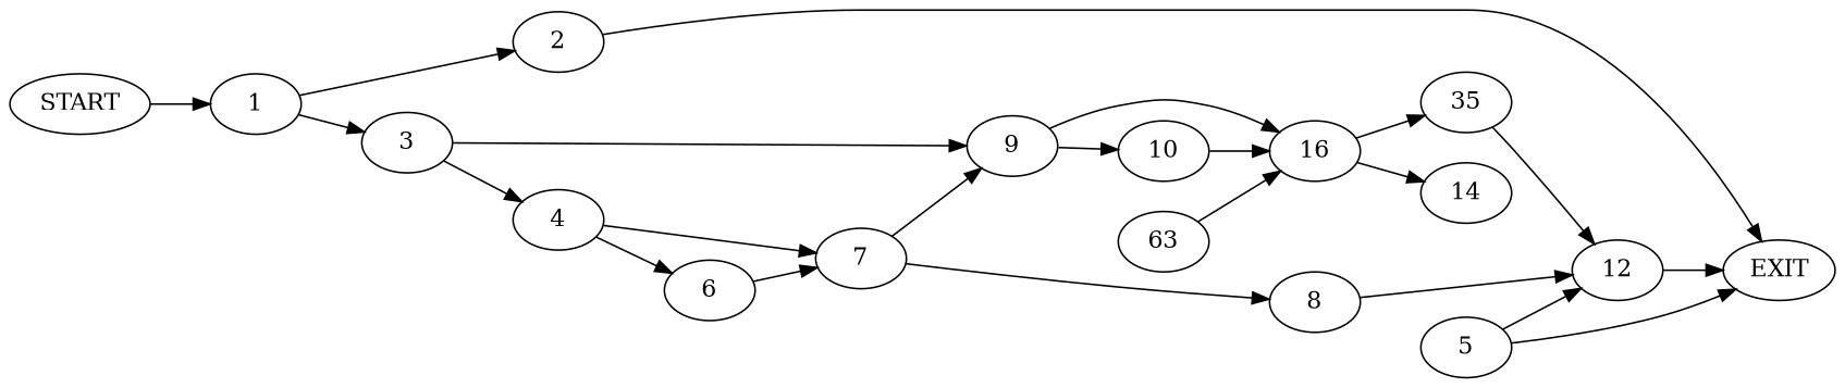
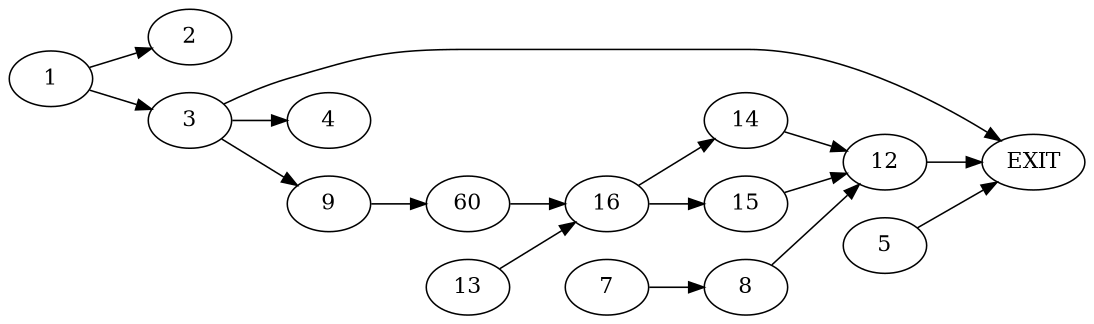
  digraph {
    rankdir=LR
-   n1 [label=START]
    1
    2
    3
    n5 [label=EXIT]
    4
    9
-   6
    7
    5
    8
    12
-   10
+   10 [label=60]
    n14 [label=16]
    14
-   15 [label=35]
-   13 [label=63]
-   n1 -> 1
+   15
+   13
    1 -> 2
    1 -> 3
-   2 -> n5
+   3 -> n5
    3 -> 4
    3 -> 9
-   4 -> 6
-   4 -> 7
    9 -> 10
-   9 -> n14
-   6 -> 7
-   7 -> 9
    7 -> 8
    5 -> n5
    8 -> 12
    12 -> n5
    10 -> n14
    n14 -> 14
    n14 -> 15
-   5 -> 12
+   14 -> 12
    15 -> 12
    13 -> n14
  }
